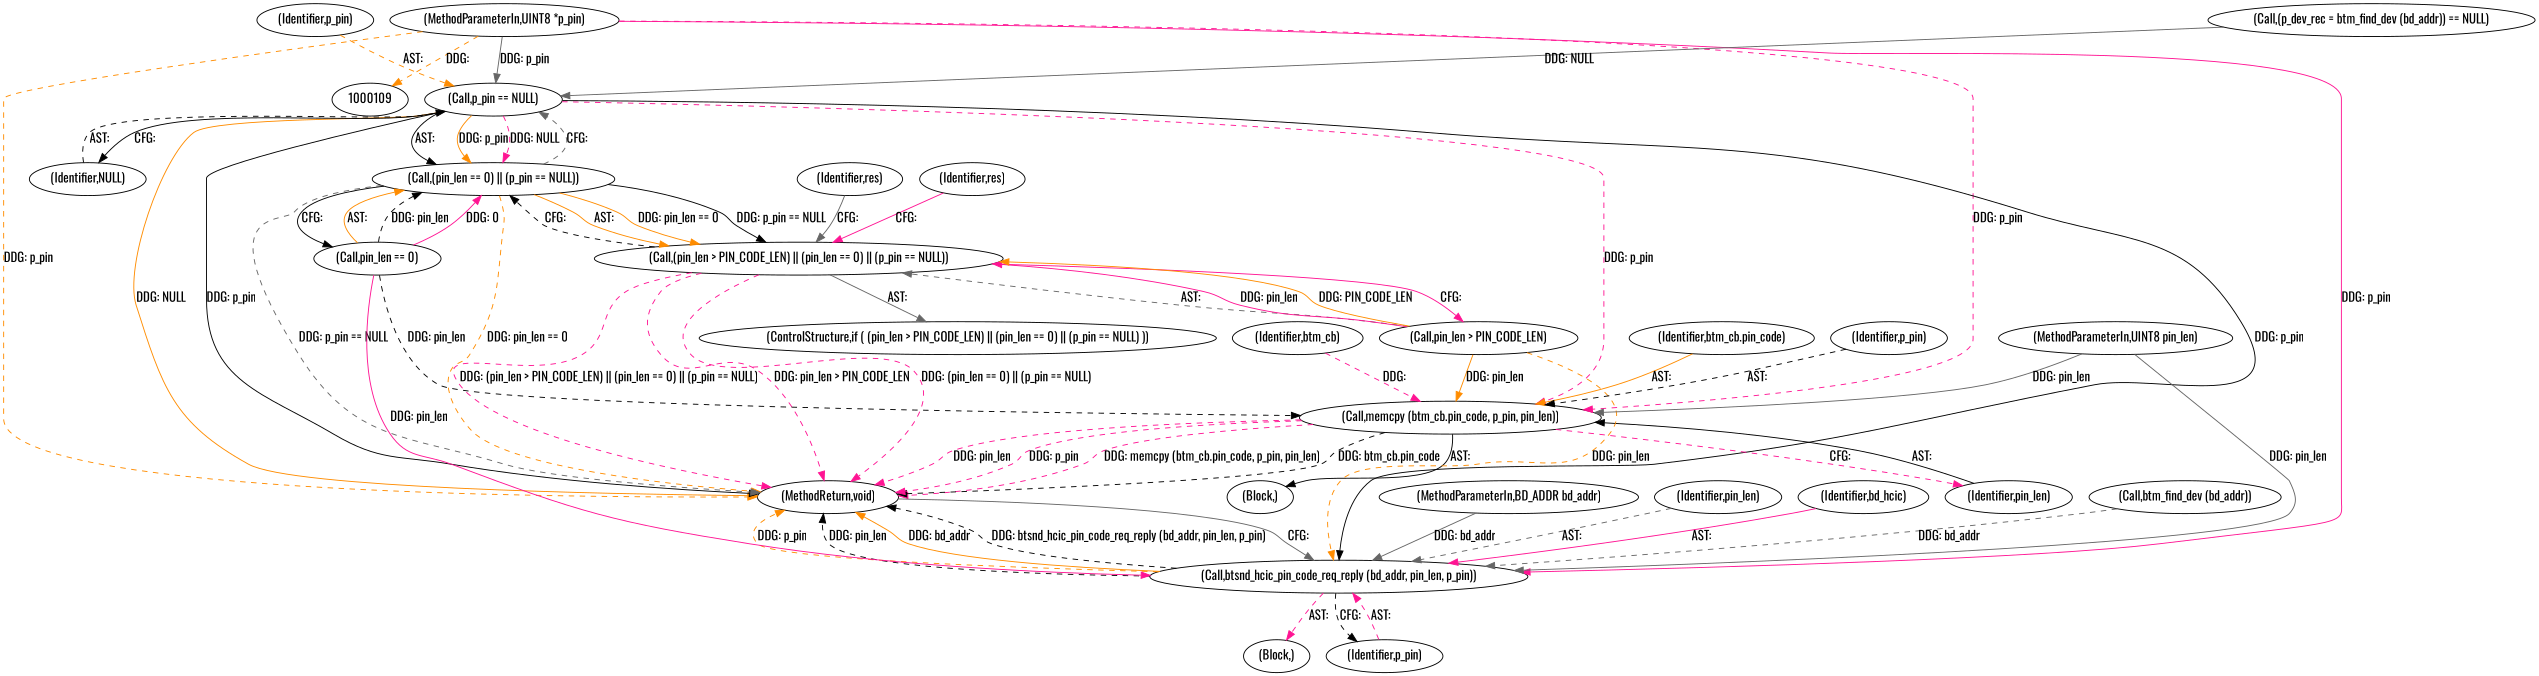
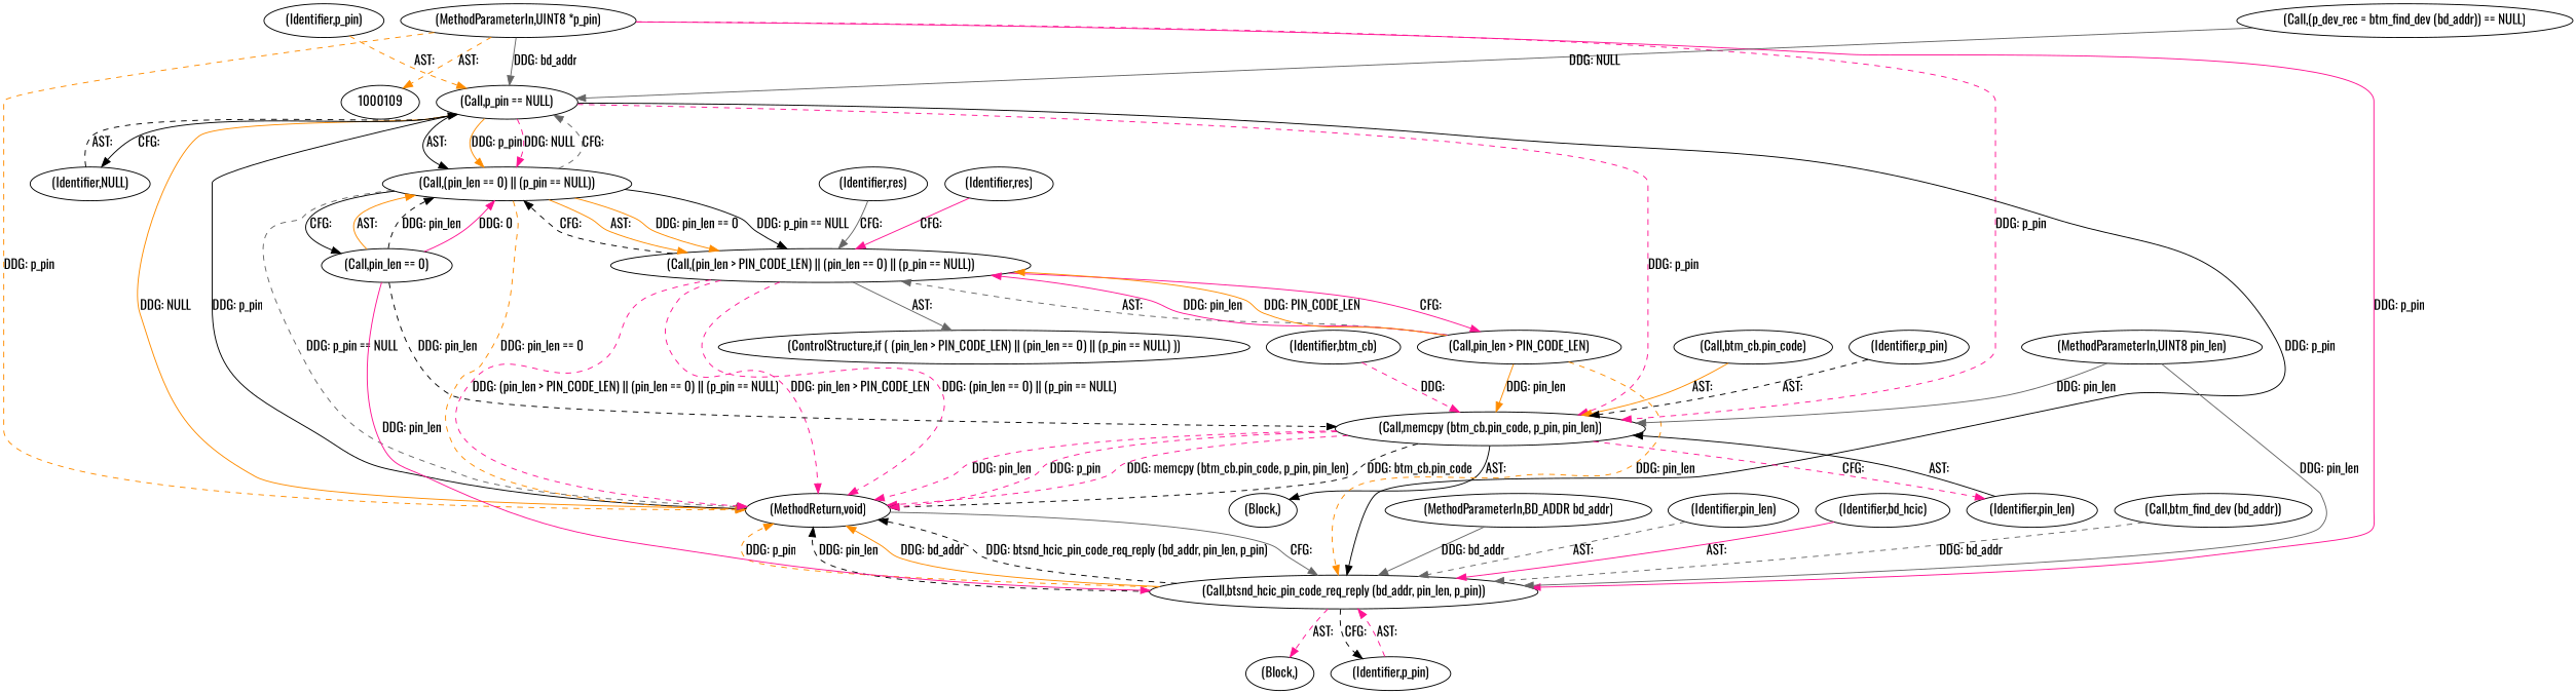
  digraph {
    fontname=Oswald
    node [fontname=Oswald]
    edge [color=deeppink fontname=Oswald style=dashed]
    n1 [label="(MethodParameterIn,UINT8 *p_pin)"]
    n2 [label="(Call,p_pin == NULL)"]
    n3 [label="(Call,memcpy (btm_cb.pin_code, p_pin, pin_len))"]
    n4 [label="(Call,btsnd_hcic_pin_code_req_reply (bd_addr, pin_len, p_pin))"]
    n5 [label="(MethodReturn,void)"]
    1000109
    n7 [label="(Call,(pin_len == 0) || (p_pin == NULL))"]
    n8 [label="(Identifier,NULL)"]
    n9 [label="(Block,)"]
    n10 [label="(Identifier,pin_len)"]
    n11 [label="(Block,)"]
    n12 [label="(Identifier,p_pin)"]
    n13 [label="(Call,(pin_len > PIN_CODE_LEN) || (pin_len == 0) || (p_pin == NULL))"]
    n14 [label="(Call,pin_len == 0)"]
    n15 [label="(ControlStructure,if ( (pin_len > PIN_CODE_LEN) || (pin_len == 0) || (p_pin == NULL) ))"]
    n16 [label="(Call,pin_len > PIN_CODE_LEN)"]
    n17 [label="(Identifier,p_pin)"]
    n18 [label="(MethodParameterIn,BD_ADDR bd_addr)"]
    n19 [label="(Identifier,pin_len)"]
    n20 [label="(Call,(p_dev_rec = btm_find_dev (bd_addr)) == NULL)"]
    n21 [label="(Identifier,btm_cb)"]
    n22 [label="(Identifier,bd_hcic)"]
    n23 [label="(MethodParameterIn,UINT8 pin_len)"]
-   n24 [label="(Identifier,btm_cb.pin_code)"]
+   n24 [label="(Call,btm_cb.pin_code)"]
    n25 [label="(Identifier,res)"]
    n26 [label="(Identifier,p_pin)"]
    n27 [label="(Call,btm_find_dev (bd_addr))"]
    n28 [label="(Identifier,res)"]
-   n1 -> n2 [color=gray40 label="DDG: p_pin" style=solid]
+   n1 -> n2 [color=gray40 label="DDG: bd_addr" style=solid]
    n1 -> n3 [label="DDG: p_pin"]
    n1 -> n4 [label="DDG: p_pin" style=solid]
    n1 -> n5 [color=darkorange label="DDG: p_pin"]
-   n1 -> 1000109 [color=darkorange label="DDG: "]
+   n1 -> 1000109 [color=darkorange label="AST: "]
    n2 -> n3 [label="DDG: p_pin"]
    n2 -> n4 [color=black label="DDG: p_pin" style=solid]
    n2 -> n5 [color=darkorange label="DDG: NULL" style=solid]
    n2 -> n5 [color=black label="DDG: p_pin" style=solid]
    n2 -> n7 [color=black label="AST: " style=solid]
    n2 -> n7 [color=darkorange label="DDG: p_pin" style=solid]
    n2 -> n7 [label="DDG: NULL"]
    n2 -> n8 [color=black label="CFG: " style=solid]
    n3 -> n5 [label="DDG: memcpy (btm_cb.pin_code, p_pin, pin_len)"]
    n3 -> n5 [color=black label="DDG: btm_cb.pin_code"]
    n3 -> n5 [label="DDG: pin_len"]
    n3 -> n5 [label="DDG: p_pin"]
    n3 -> n9 [color=black label="AST: " style=solid]
    n3 -> n10 [label="CFG: "]
    n4 -> n5 [color=darkorange label="DDG: p_pin"]
    n4 -> n5 [color=black label="DDG: pin_len"]
    n4 -> n5 [color=darkorange label="DDG: bd_addr" style=solid]
    n4 -> n5 [color=black label="DDG: btsnd_hcic_pin_code_req_reply (bd_addr, pin_len, p_pin)"]
    n4 -> n11 [label="AST: "]
    n4 -> n12 [color=black label="CFG: "]
    n5 -> n4 [color=gray40 label="CFG: " style=solid]
    n7 -> n2 [color=gray40 label="CFG: "]
    n7 -> n5 [color=darkorange label="DDG: pin_len == 0"]
    n7 -> n5 [color=gray40 label="DDG: p_pin == NULL"]
    n7 -> n13 [color=darkorange label="AST: " style=solid]
    n7 -> n13 [color=darkorange label="DDG: pin_len == 0" style=solid]
    n7 -> n13 [color=black label="DDG: p_pin == NULL" style=solid]
    n7 -> n14 [color=black label="CFG: " style=solid]
    n8 -> n2 [color=black label="AST: "]
    n10 -> n3 [color=black label="AST: " style=solid]
    n12 -> n4 [label="AST: "]
    n13 -> n5 [label="DDG: (pin_len > PIN_CODE_LEN) || (pin_len == 0) || (p_pin == NULL)"]
    n13 -> n5 [label="DDG: pin_len > PIN_CODE_LEN"]
    n13 -> n5 [label="DDG: (pin_len == 0) || (p_pin == NULL)"]
    n13 -> n7 [color=black label="CFG: "]
    n13 -> n15 [color=gray40 label="AST: " style=solid]
    n13 -> n16 [label="CFG: " style=solid]
    n14 -> n3 [color=black label="DDG: pin_len"]
    n14 -> n4 [label="DDG: pin_len" style=solid]
    n14 -> n7 [color=darkorange label="AST: " style=solid]
    n14 -> n7 [color=black label="DDG: pin_len"]
    n14 -> n7 [label="DDG: 0" style=solid]
    n16 -> n3 [color=darkorange label="DDG: pin_len" style=solid]
    n16 -> n4 [color=darkorange label="DDG: pin_len"]
    n16 -> n13 [color=gray40 label="AST: "]
    n16 -> n13 [label="DDG: pin_len" style=solid]
    n16 -> n13 [color=darkorange label="DDG: PIN_CODE_LEN" style=solid]
    n17 -> n2 [color=darkorange label="AST: "]
    n18 -> n4 [color=gray40 label="DDG: bd_addr" style=solid]
    n19 -> n4 [color=gray40 label="AST: "]
    n20 -> n2 [color=gray40 label="DDG: NULL" style=solid]
    n21 -> n3 [label="DDG: "]
    n22 -> n4 [label="AST: " style=solid]
    n23 -> n3 [color=gray40 label="DDG: pin_len" style=solid]
    n23 -> n4 [color=gray40 label="DDG: pin_len" style=solid]
    n24 -> n3 [color=darkorange label="AST: " style=solid]
    n25 -> n13 [label="CFG: " style=solid]
    n26 -> n3 [color=black label="AST: "]
    n27 -> n4 [color=gray40 label="DDG: bd_addr"]
    n28 -> n13 [color=gray40 label="CFG: " style=solid]
  }
